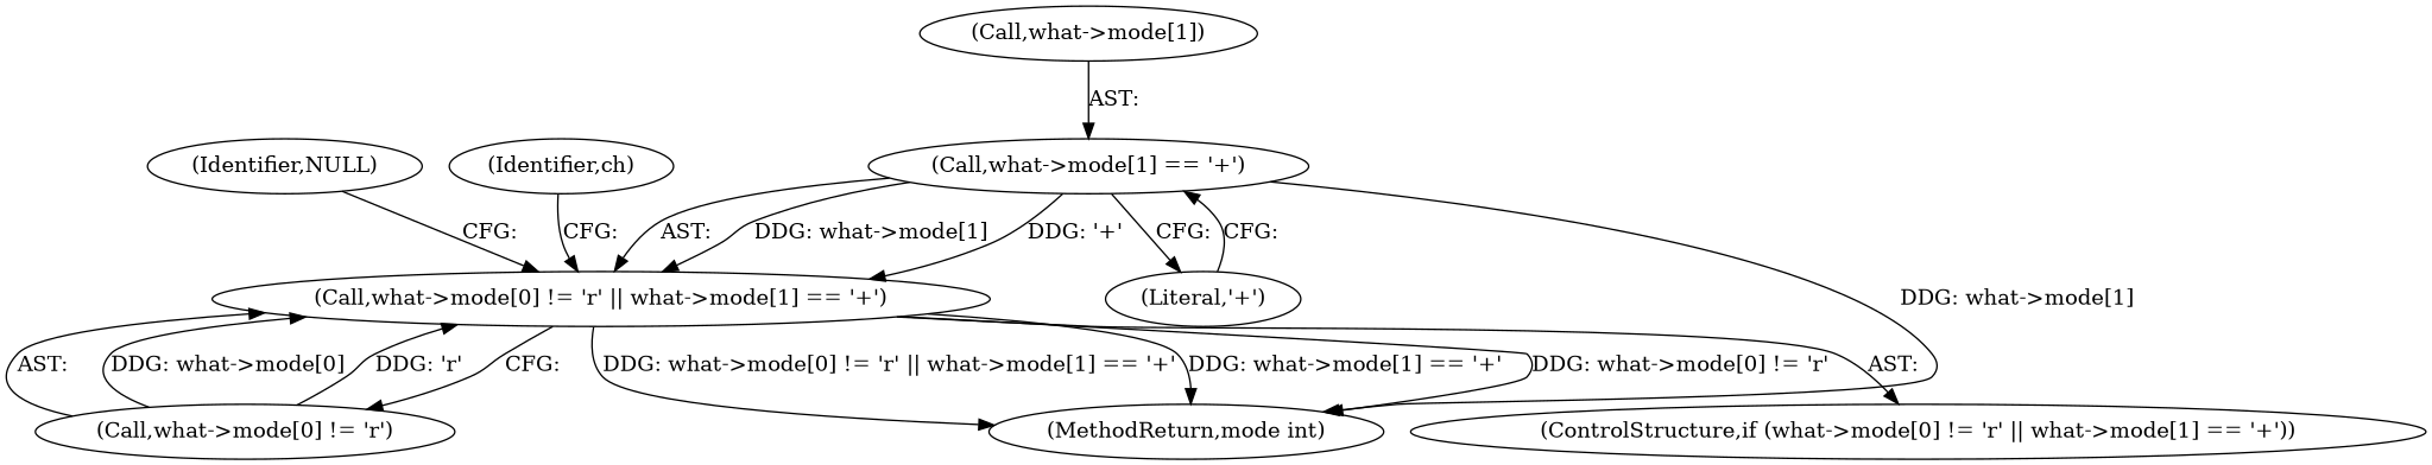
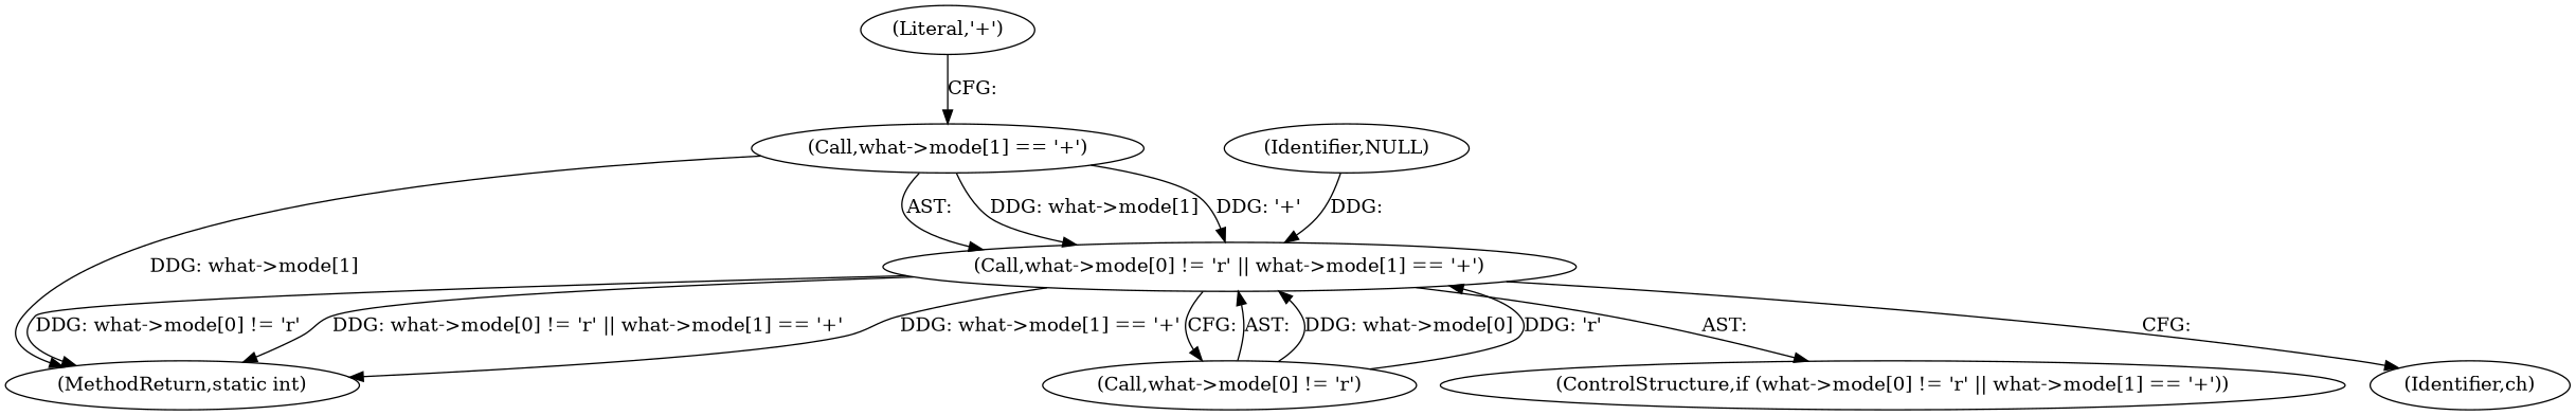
  digraph {
    n1 [label="(Call,what->mode[1] == '+')"]
    n2 [label="(Call,what->mode[0] != 'r' || what->mode[1] == '+')"]
    n3 [label="(Literal,'+')"]
-   n4 [label="(MethodReturn,mode int)"]
+   n4 [label="(MethodReturn,static int)"]
    n5 [label="(Call,what->mode[0] != 'r')"]
    n6 [label="(ControlStructure,if (what->mode[0] != 'r' || what->mode[1] == '+'))"]
-   n7 [label="(Call,what->mode[1])"]
    n8 [label="(Identifier,NULL)"]
    n9 [label="(Identifier,ch)"]
    n1 -> n2 [label="AST: "]
    n1 -> n2 [label="DDG: what->mode[1]"]
    n1 -> n2 [label="DDG: '+'"]
-   n1 -> n3 [label="CFG: "]
    n1 -> n4 [label="DDG: what->mode[1]"]
    n2 -> n4 [label="DDG: what->mode[0] != 'r'"]
    n2 -> n4 [label="DDG: what->mode[0] != 'r' || what->mode[1] == '+'"]
    n2 -> n4 [label="DDG: what->mode[1] == '+'"]
    n2 -> n5 [label="CFG: "]
    n2 -> n6 [label="AST: "]
    n3 -> n1 [label="CFG: "]
    n5 -> n2 [label="AST: "]
    n5 -> n2 [label="DDG: what->mode[0]"]
    n5 -> n2 [label="DDG: 'r'"]
-   n7 -> n1 [label="AST: "]
-   n8 -> n2 [label="CFG: "]
-   n9 -> n2 [label="CFG: "]
+   n8 -> n2 [label="DDG: "]
+   n2 -> n9 [label="CFG: "]
  }
